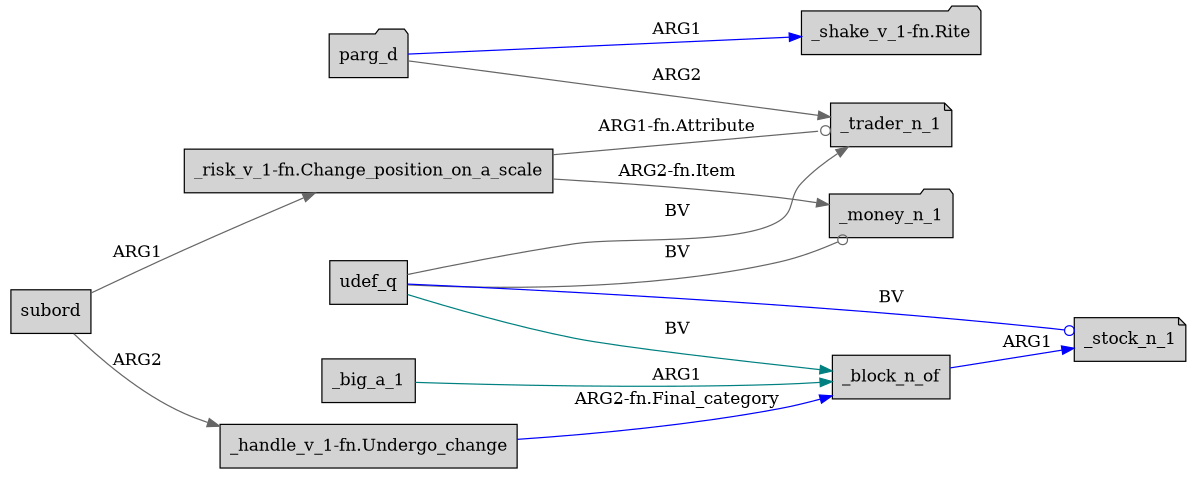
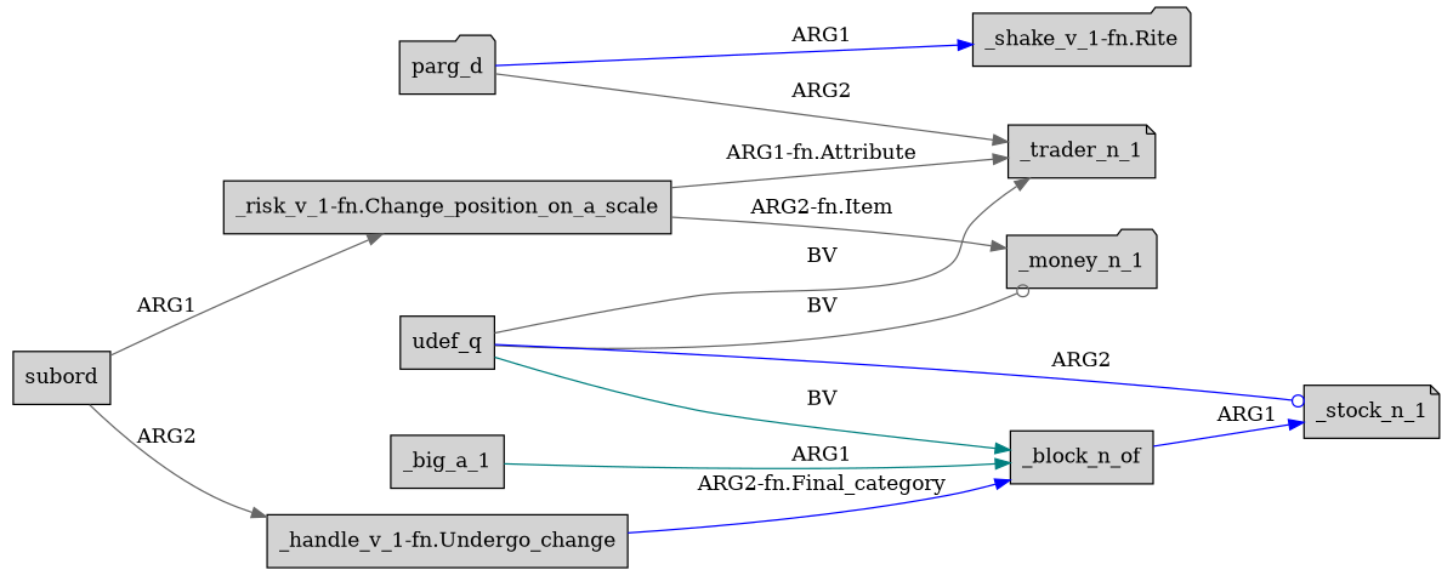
  digraph {
    rankdir=LR
    node [shape=box style=filled]
    edge [arrowhead=normal color=gray40]
    parg_d [shape=folder]
    _trader_n_1 [shape=note]
    "_shake_v_1-fn.Rite" [shape=folder]
    udef_q
    _money_n_1 [shape=folder]
    _block_n_of
    _stock_n_1 [shape=note]
    "_risk_v_1-fn.Change_position_on_a_scale"
    "_handle_v_1-fn.Undergo_change"
    subord
    _big_a_1
    parg_d -> _trader_n_1 [label=ARG2]
    parg_d -> "_shake_v_1-fn.Rite" [color=blue label=ARG1]
    udef_q -> _trader_n_1 [label=BV]
    udef_q -> _money_n_1 [arrowhead=odot label=BV]
    udef_q -> _block_n_of [color=teal label=BV]
-   udef_q -> _stock_n_1 [arrowhead=odot color=blue label=BV]
+   udef_q -> _stock_n_1 [arrowhead=odot color=blue label=ARG2]
    _block_n_of -> _stock_n_1 [color=blue label=ARG1]
-   "_risk_v_1-fn.Change_position_on_a_scale" -> _trader_n_1 [arrowhead=odot label="ARG1-fn.Attribute"]
+   "_risk_v_1-fn.Change_position_on_a_scale" -> _trader_n_1 [label="ARG1-fn.Attribute"]
    "_risk_v_1-fn.Change_position_on_a_scale" -> _money_n_1 [label="ARG2-fn.Item"]
    "_handle_v_1-fn.Undergo_change" -> _block_n_of [color=blue label="ARG2-fn.Final_category"]
    subord -> "_risk_v_1-fn.Change_position_on_a_scale" [label=ARG1]
    subord -> "_handle_v_1-fn.Undergo_change" [label=ARG2]
    _big_a_1 -> _block_n_of [color=teal label=ARG1]
  }
